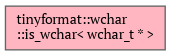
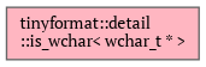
  digraph {
    rankdir=LR
    fontname="PT Serif"
-   n1 [color=gray40 fillcolor=lightpink fontname="PT Serif" fontsize=10 height=0.2 label="tinyformat::wchar\l::is_wchar\< wchar_t * \>" shape=record style=filled width=0.4]
+   n1 [color=gray40 fillcolor=lightpink fontname="PT Serif" fontsize=10 height=0.2 label="tinyformat::detail\l::is_wchar\< wchar_t * \>" shape=record style=filled width=0.4]
  }
